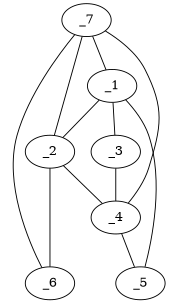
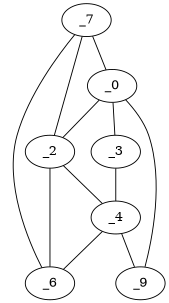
  graph {
    node [x=126 y=47]
    edge [valence=1]
    n1 [label=_7 x=3 y=60]
-   _1 [x=19 y=48]
+   _1 [x=19 y=48 label=_0]
    _2 [x=28]
    _6 [y=65]
    _3 [x=37 y=44]
    _4 [x=116]
-   _5 [y=56]
+   _5 [y=56 label=_9]
    n1 -- _1
    n1 -- _2
    n1 -- _6
    _1 -- _2 [valence=2]
    _1 -- _3
    _2 -- _6 [valence=2]
    _2 -- _4
    _3 -- _4
-   _4 -- n1 [valence=2]
+   _4 -- _6 [valence=2]
    _4 -- _5
    _5 -- _1
  }
